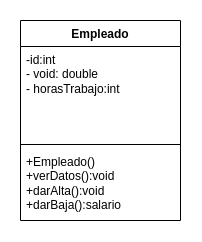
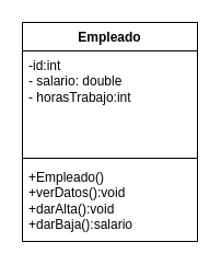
  <mxCell id="0" />
  <mxCell id="1" parent="0" />
  <mxCell id="2" value="Empleado" style="swimlane;fontStyle=1;align=center;verticalAlign=top;childLayout=stackLayout;horizontal=1;startSize=26;horizontalStack=0;resizeParent=1;resizeParentMax=0;resizeLast=0;collapsible=1;marginBottom=0;whiteSpace=wrap;html=1;" vertex="1" parent="1"><mxGeometry x="20" y="20" width="160" height="200" as="geometry" /></mxCell>
- <mxCell id="3" value="-id:int&lt;div&gt;- void: double&lt;/div&gt;&lt;div&gt;- horasTrabajo:int&lt;/div&gt;" style="text;strokeColor=none;fillColor=none;align=left;verticalAlign=top;spacingLeft=4;spacingRight=4;overflow=hidden;rotatable=0;points=[[0,0.5],[1,0.5]];portConstraint=eastwest;whiteSpace=wrap;html=1;" vertex="1" parent="2"><mxGeometry y="26" width="160" height="94" as="geometry" /></mxCell>
+ <mxCell id="3" value="-id:int&lt;div&gt;- salario: double&lt;/div&gt;&lt;div&gt;- horasTrabajo:int&lt;/div&gt;" style="text;strokeColor=none;fillColor=none;align=left;verticalAlign=top;spacingLeft=4;spacingRight=4;overflow=hidden;rotatable=0;points=[[0,0.5],[1,0.5]];portConstraint=eastwest;whiteSpace=wrap;html=1;" vertex="1" parent="2"><mxGeometry y="26" width="160" height="94" as="geometry" /></mxCell>
  <mxCell id="4" value="" style="line;strokeWidth=1;fillColor=none;align=left;verticalAlign=middle;spacingTop=-1;spacingLeft=3;spacingRight=3;rotatable=0;labelPosition=right;points=[];portConstraint=eastwest;strokeColor=inherit;" vertex="1" parent="2"><mxGeometry y="120" width="160" height="8" as="geometry" /></mxCell>
  <mxCell id="5" value="+Empleado()&lt;div&gt;+verDatos():void&lt;/div&gt;&lt;div&gt;+darAlta():void&lt;/div&gt;&lt;div&gt;+darBaja():salario&lt;/div&gt;" style="text;strokeColor=none;fillColor=none;align=left;verticalAlign=top;spacingLeft=4;spacingRight=4;overflow=hidden;rotatable=0;points=[[0,0.5],[1,0.5]];portConstraint=eastwest;whiteSpace=wrap;html=1;" vertex="1" parent="2"><mxGeometry y="128" width="160" height="72" as="geometry" /></mxCell>
